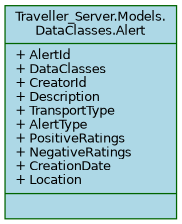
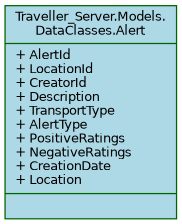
  digraph {
-   n1 [color=darkgreen fillcolor=lightblue fontcolor=black fontname=Helvetica fontsize=10 height=0.2 label="{Traveller_Server.Models.\lDataClasses.Alert\n|+ AlertId\l+ DataClasses\l+ CreatorId\l+ Description\l+ TransportType\l+ AlertType\l+ PositiveRatings\l+ NegativeRatings\l+ CreationDate\l+ Location\l|}" shape=record style=filled width=0.4]
+   n1 [color=darkgreen fillcolor=lightblue fontcolor=black fontname=Helvetica fontsize=10 height=0.2 label="{Traveller_Server.Models.\lDataClasses.Alert\n|+ AlertId\l+ LocationId\l+ CreatorId\l+ Description\l+ TransportType\l+ AlertType\l+ PositiveRatings\l+ NegativeRatings\l+ CreationDate\l+ Location\l|}" shape=record style=filled width=0.4]
  }
